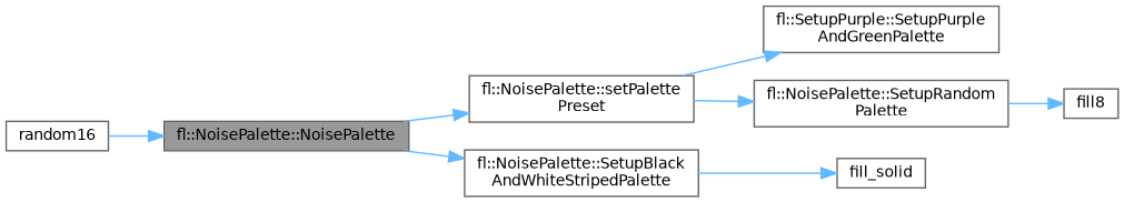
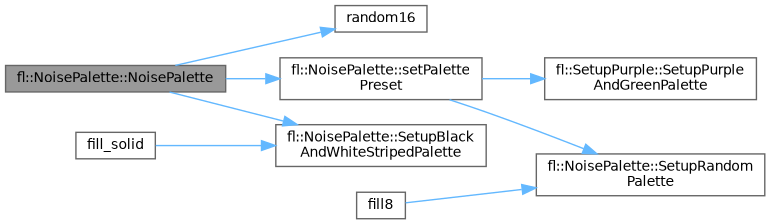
  digraph {
    rankdir=LR
    node [color=grey40 fillcolor=white fontname=Helvetica fontsize=10 shape=box style=filled]
    edge [color=steelblue1 fontname=Helvetica fontsize=10 labelfontname=Helvetica labelfontsize=10 style=solid]
    n1 [color=gray40 fillcolor=grey60 fontcolor=black height=0.2 label="fl::NoisePalette::NoisePalette" width=0.4]
    n2 [height=0.2 label=random16 width=0.4]
    n3 [height=0.2 label="fl::NoisePalette::setPalette\lPreset" width=0.4]
    n4 [height=0.2 label="fl::NoisePalette::SetupBlack\lAndWhiteStripedPalette" width=0.4]
    n5 [height=0.2 label="fl::SetupPurple::SetupPurple\lAndGreenPalette" width=0.4]
    n6 [height=0.2 label="fl::NoisePalette::SetupRandom\lPalette" width=0.4]
    n7 [height=0.2 label=fill_solid width=0.4]
    n8 [height=0.2 label=fill8 width=0.4]
-   n2 -> n1
+   n1 -> n2
    n1 -> n3
    n1 -> n4
    n3 -> n5
    n3 -> n6
-   n4 -> n7
-   n6 -> n8
+   n7 -> n4
+   n8 -> n6
  }
